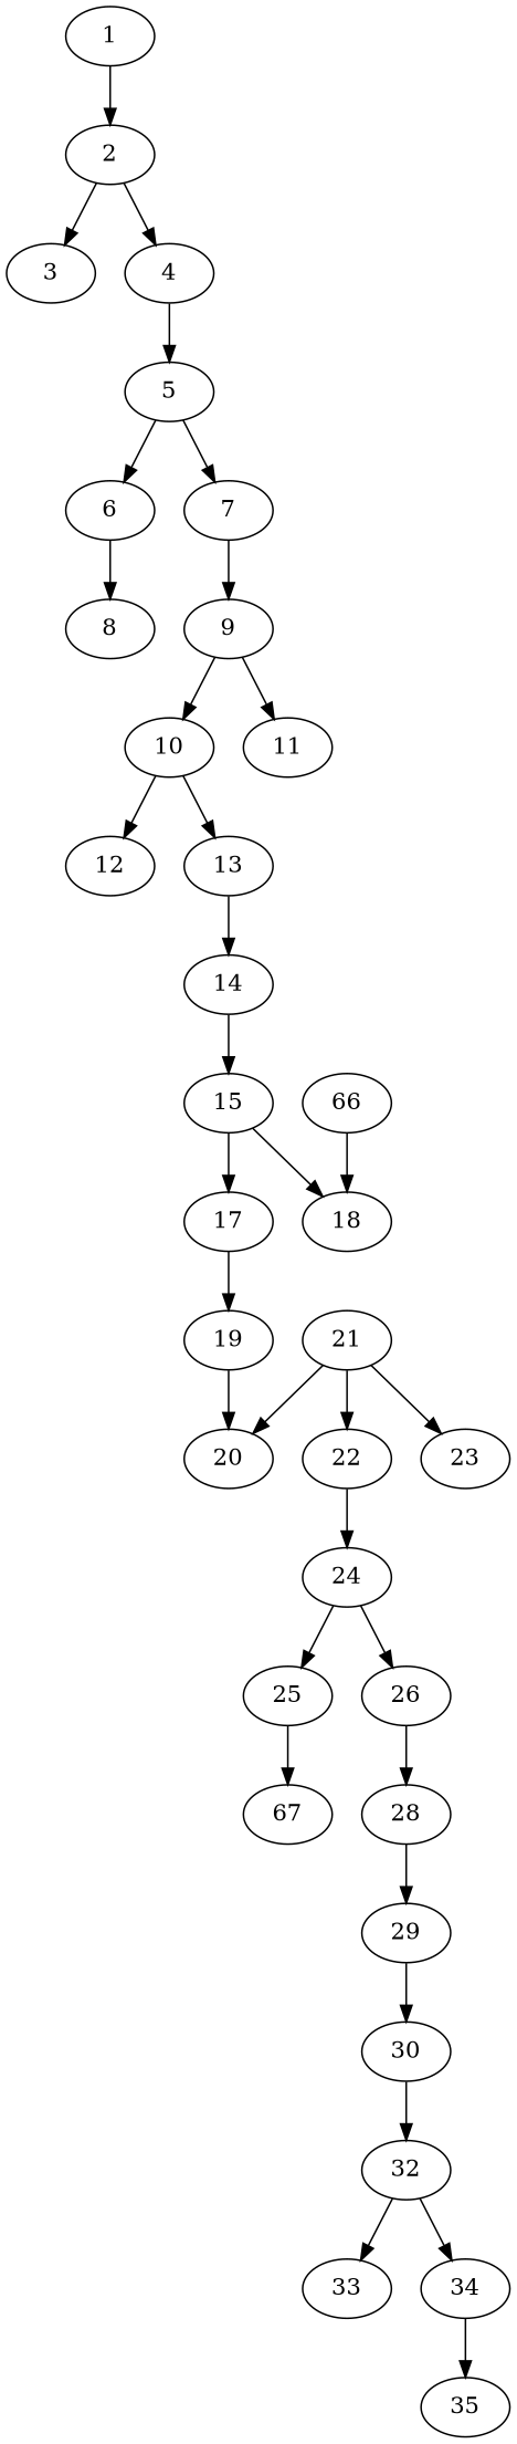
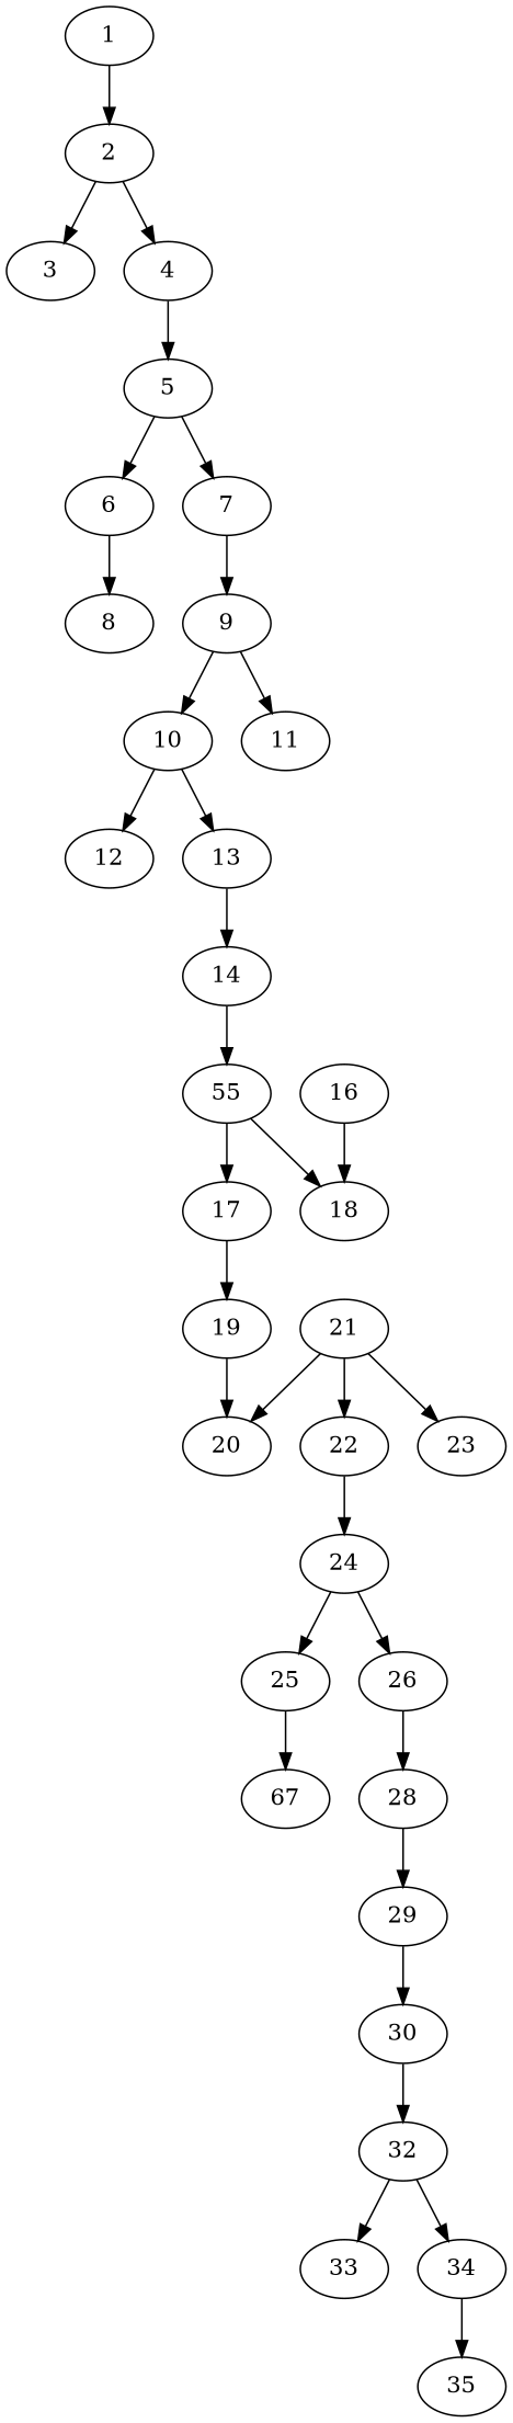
  digraph {
    node [alpha=0.16]
    1 [alpha=0.06 expect_size=41288704]
    2 [alpha=0.17 expect_size=12170240]
    3 [alpha=0.02 expect_size=17106944]
    4 [alpha=0.03 expect_size=38653952]
    5 [alpha=0.03 expect_size=28385280]
    6 [alpha=0.13 expect_size=18942976]
    7 [expect_size=13980672]
    8 [alpha=0.00 expect_size=34368512]
    9 [alpha=0.06 expect_size=28123136]
    10 [alpha=0.17 expect_size=23422976]
    11 [alpha=0.03 expect_size=28313600]
    12 [alpha=0.06 expect_size=43446272]
    13 [expect_size=36692992]
    14 [alpha=0.19 expect_size=40353792]
-   15 [alpha=0.00 expect_size=48047104]
+   15 [alpha=0.00 expect_size=48047104 label=55]
    17 [alpha=0.14 expect_size=37246976]
    18 [alpha=0.12 expect_size=26632192]
-   16 [alpha=0.09 expect_size=7749632 label=66]
+   16 [alpha=0.09 expect_size=7749632]
    19 [alpha=0.10 expect_size=27611136]
    20 [alpha=0.08 expect_size=42565632]
    21 [alpha=0.02 expect_size=34926592]
    22 [alpha=0.18 expect_size=41554944]
    23 [alpha=0.00 expect_size=8412160]
    24 [expect_size=45252608]
    25 [alpha=0.02 expect_size=42128384]
    26 [alpha=0.13 expect_size=42621952]
    n27 [alpha=0.08 expect_size=16674816 label=67]
    28 [expect_size=50806784]
    29 [alpha=0.13 expect_size=32059392]
    30 [alpha=0.18 expect_size=7435264]
    32 [alpha=0.04 expect_size=30495744]
    33 [alpha=0.08 expect_size=26783744]
    34 [alpha=0.07 expect_size=27083776]
    35 [alpha=0.04 expect_size=17622016]
    1 -> 2
    2 -> 3
    2 -> 4
    4 -> 5
    5 -> 6
    5 -> 7
    6 -> 8
    7 -> 9
    9 -> 10
    9 -> 11
    10 -> 12
    10 -> 13
    13 -> 14
    14 -> 15
    15 -> 17
    15 -> 18
    17 -> 19
    16 -> 18
    19 -> 20
    21 -> 20
    21 -> 22
    21 -> 23
    22 -> 24
    24 -> 25
    24 -> 26
    25 -> n27
    26 -> 28
    28 -> 29
    29 -> 30
    30 -> 32
    32 -> 33
    32 -> 34
    34 -> 35
  }
